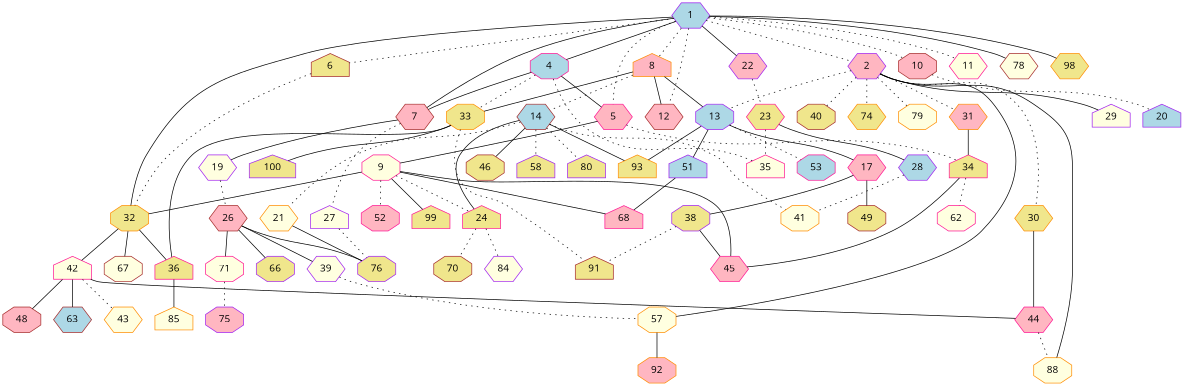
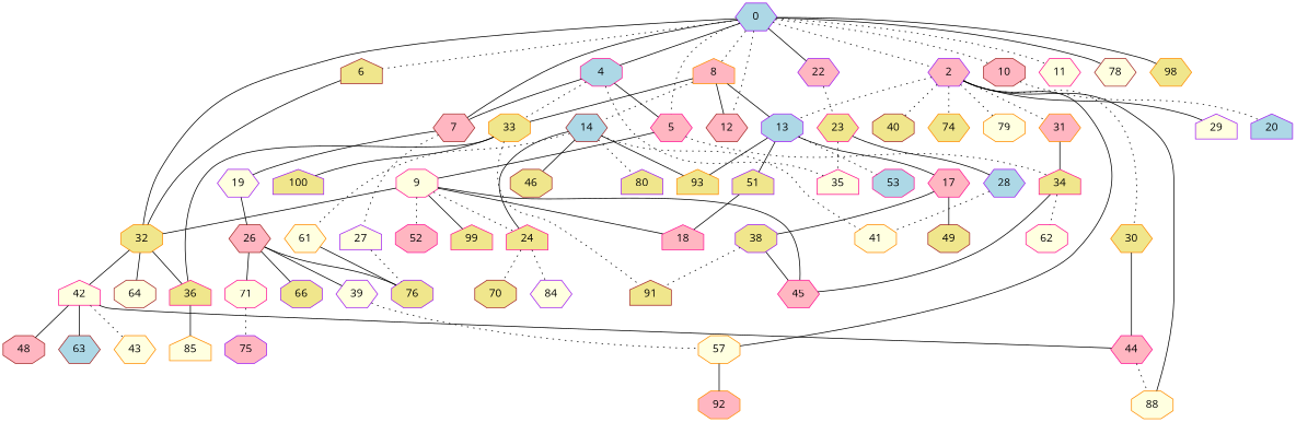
  graph {
    fontname="Open Sans"
    node [color=purple fillcolor=khaki fontname="Open Sans" shape=hexagon style=filled]
    edge [fontname="Open Sans" style=solid]
-   1 [fillcolor=lightblue super="+3"]
+   1 [fillcolor=lightblue super="+3" label=0]
    2 [fillcolor=lightpink super="+16"]
    4 [color=deeppink fillcolor=lightblue shape=octagon super="+90"]
    5 [color=deeppink fillcolor=lightpink super="+89"]
    6 [color=brown shape=house]
    7 [color=brown fillcolor=lightpink super="+59"]
    8 [color=darkorange fillcolor=lightpink shape=house super="+25"]
    10 [color=brown fillcolor=lightpink shape=octagon super="+15"]
    11 [color=deeppink fillcolor=lightyellow]
    12 [color=brown fillcolor=lightpink]
    22 [fillcolor=lightpink]
    32 [color=darkorange shape=octagon super="+83"]
    78 [color=brown fillcolor=lightyellow]
    98 [color=darkorange]
    13 [fillcolor=lightblue shape=octagon super="+50"]
    29 [fillcolor=lightyellow shape=house]
    30 [color=darkorange]
    31 [color=darkorange fillcolor=lightpink super="+72"]
    40 [color=brown shape=octagon]
    57 [color=darkorange fillcolor=lightyellow shape=octagon super="+60"]
    74 [color=darkorange]
    79 [color=darkorange fillcolor=lightyellow shape=octagon]
    88 [color=darkorange fillcolor=lightyellow shape=octagon]
    33 [color=darkorange shape=octagon super="+67"]
    35 [color=deeppink fillcolor=lightyellow shape=house super="+96"]
    9 [color=deeppink fillcolor=lightyellow shape=octagon super="+37"]
    34 [color=deeppink shape=house super="+56"]
    19 [fillcolor=lightyellow]
    27 [fillcolor=lightyellow shape=house]
    14 [color=brown fillcolor=lightblue super="+18"]
    20 [fillcolor=lightblue shape=house]
    23 [color=deeppink super="+94"]
    36 [color=deeppink shape=house super="+86"]
    42 [color=deeppink fillcolor=lightyellow shape=house super="+77"]
-   64 [color=brown fillcolor=lightyellow shape=octagon label=67]
+   64 [color=brown fillcolor=lightyellow shape=octagon]
    17 [color=deeppink fillcolor=lightpink]
-   51 [fillcolor=lightblue shape=house super="+87"]
+   51 [shape=house super="+87"]
    53 [color=deeppink fillcolor=lightblue shape=octagon super="+73"]
    93 [color=darkorange shape=house]
    44 [color=deeppink fillcolor=lightpink super="+61"]
    92 [color=darkorange fillcolor=lightpink shape=octagon]
    91 [color=brown shape=house]
    100 [shape=house]
    24 [color=deeppink shape=house super="+54"]
    45 [color=deeppink fillcolor=lightpink]
    52 [color=deeppink fillcolor=lightpink shape=octagon]
-   68 [color=deeppink fillcolor=lightpink shape=house]
+   68 [color=deeppink fillcolor=lightpink shape=house label=18]
    99 [color=deeppink shape=house]
    n49 [color=deeppink fillcolor=lightyellow label=62 shape=octagon]
    26 [color=brown fillcolor=lightpink super="+62"]
    76 [shape=octagon super="+81"]
    84 [fillcolor=lightyellow]
-   21 [color=darkorange fillcolor=lightyellow]
+   21 [color=darkorange fillcolor=lightyellow label=61]
    41 [color=darkorange fillcolor=lightyellow shape=octagon super="+97"]
    46 [color=brown shape=octagon]
-   58 [shape=house]
    80 [shape=house super="+82"]
    70 [color=brown shape=octagon]
    38 [shape=octagon super="+95"]
    49 [color=brown shape=octagon]
    39 [fillcolor=lightyellow super="+47"]
    66 [shape=octagon]
    71 [color=deeppink fillcolor=lightyellow shape=octagon]
    28 [fillcolor=lightblue super="+65"]
    75 [fillcolor=lightpink shape=octagon]
    85 [color=darkorange fillcolor=lightyellow shape=house]
    43 [color=darkorange fillcolor=lightyellow]
    48 [color=brown fillcolor=lightpink shape=octagon super="+55"]
    63 [color=brown fillcolor=lightblue]
    1 -- 2 [style=dotted]
    1 -- 4
    1 -- 5 [style=dotted]
    1 -- 6 [style=dotted]
    1 -- 7
    1 -- 8 [style=dotted]
    1 -- 10 [style=dotted]
    1 -- 11 [style=dotted]
    1 -- 12 [style=dotted]
    1 -- 22
    1 -- 32
    1 -- 78
    1 -- 98
    2 -- 13 [style=dotted]
    2 -- 29
    2 -- 30 [style=dotted]
    2 -- 31 [style=dotted]
    2 -- 40 [style=dotted]
    2 -- 57
    2 -- 74 [style=dotted]
    2 -- 79 [style=dotted]
    2 -- 88
    4 -- 5
    4 -- 7 [weight=2]
    4 -- 33 [style=dotted]
    4 -- 35 [style=dotted]
    5 -- 9
    5 -- 34 [style=dotted]
-   6 -- 32 [style=dotted]
+   6 -- 32
    7 -- 19
    7 -- 27 [style=dotted]
    8 -- 12
    8 -- 13
    8 -- 33
    8 -- 14 [style=dotted weight=2]
    10 -- 20 [style=dotted]
    22 -- 23 [style=dotted]
    32 -- 36
    32 -- 42
    32 -- 64
    13 -- 17
    13 -- 51
    13 -- 53 [style=dotted]
    13 -- 93
    30 -- 44
    31 -- 34
    57 -- 92
    33 -- 36
    33 -- 91 [style=dotted]
    33 -- 100
    9 -- 32
    9 -- 24 [style=dotted]
    9 -- 45
    9 -- 52 [style=dotted]
    9 -- 68
    9 -- 99
    34 -- 45
    34 -- n49 [style=dotted]
-   19 -- 26 [style=dotted]
+   19 -- 26
    27 -- 76 [style=dotted]
    14 -- 93
    14 -- 24
    14 -- 21 [style=dotted]
    14 -- 41 [style=dotted]
    14 -- 46
-   14 -- 58 [style=dotted]
    14 -- 80 [style=dotted]
    23 -- 35 [style=dotted]
    23 -- 28
    36 -- 85
    42 -- 44
    42 -- 43 [style=dotted]
    42 -- 48
    42 -- 63
    17 -- 38
    17 -- 49
    51 -- 68
    44 -- 88 [style=dotted]
    24 -- 84 [style=dotted]
    24 -- 70 [style=dotted]
    26 -- 76
    26 -- 39
    26 -- 66
    26 -- 71
    21 -- 76
    38 -- 91 [style=dotted]
    38 -- 45
    39 -- 57 [style=dotted]
    71 -- 75 [style=dotted]
    28 -- 41 [style=dotted]
  }
